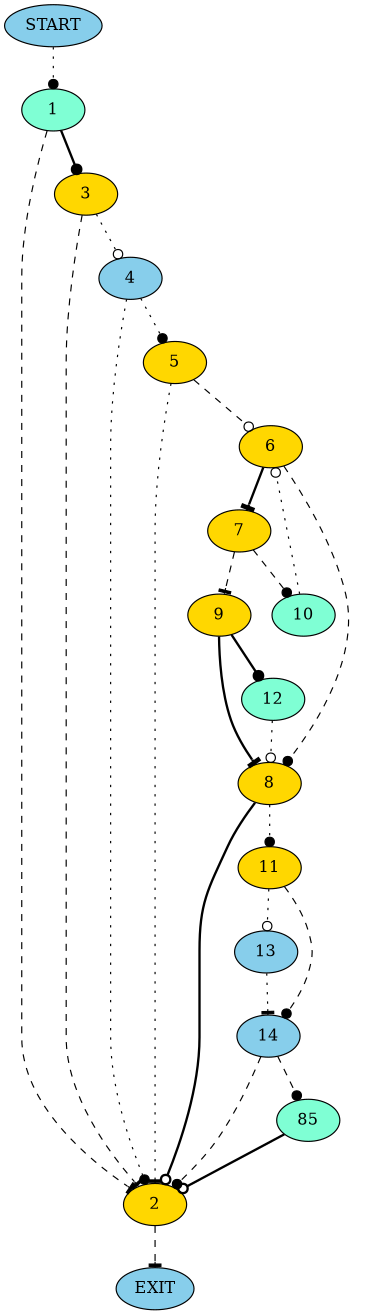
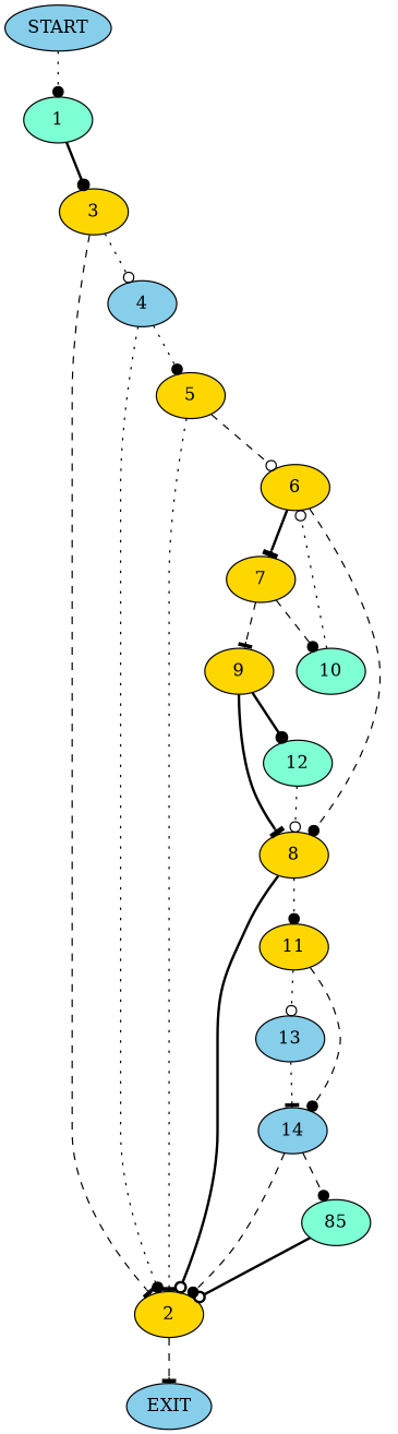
  digraph {
    node [fillcolor=gold style=filled]
    edge [arrowhead=dot style=dotted]
    n1 [fillcolor=skyblue label=START]
    1 [fillcolor=aquamarine]
    2
    3
    n5 [fillcolor=skyblue label=EXIT]
    4 [fillcolor=skyblue]
    5
    6
    7
    8
    9
    10 [fillcolor=aquamarine]
    11
    12 [fillcolor=aquamarine]
    13 [fillcolor=skyblue]
    14 [fillcolor=skyblue]
    n17 [fillcolor=aquamarine label=85]
    n1 -> 1
-   1 -> 2 [arrowhead=tee style=dashed]
    1 -> 3 [style=bold]
    2 -> n5 [arrowhead=tee style=dashed]
    3 -> 2 [arrowhead=tee style=dashed]
    3 -> 4 [arrowhead=odot]
    4 -> 2
    4 -> 5
    5 -> 2 [arrowhead=tee]
    5 -> 6 [arrowhead=odot style=dashed]
    6 -> 7 [arrowhead=tee style=bold]
    6 -> 8 [style=dashed]
    7 -> 9 [arrowhead=tee style=dashed]
    7 -> 10 [style=dashed]
    8 -> 2 [arrowhead=odot style=bold]
    8 -> 11
    9 -> 8 [arrowhead=tee style=bold]
    9 -> 12 [style=bold]
    10 -> 6 [arrowhead=odot]
    11 -> 13 [arrowhead=odot]
    11 -> 14 [style=dashed]
    12 -> 8 [arrowhead=odot]
    13 -> 14 [arrowhead=tee]
    14 -> 2 [style=dashed]
    14 -> n17 [style=dashed]
    n17 -> 2 [arrowhead=odot style=bold]
  }
